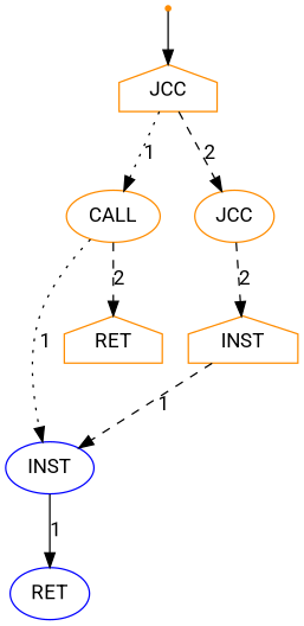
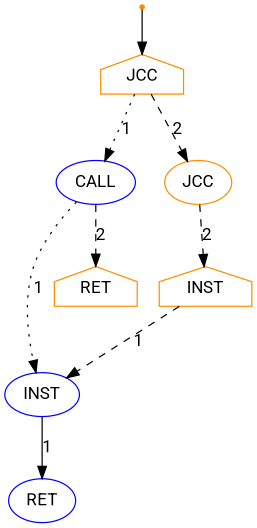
  digraph {
    fontname=Roboto
    node [shape=ellipse color=darkorange fontname=Roboto]
    edge [style=dashed fontname=Roboto]
    0 [shape=point]
    n2 [label=JCC shape=house]
-   n3 [label=CALL]
+   n3 [label=CALL color=blue]
    n4 [label=JCC]
    n5 [label=INST color=blue]
    n6 [label=RET shape=house]
    n7 [label=RET color=blue]
    n8 [label=INST shape=house]
    0 -> n2 [style=solid]
    n2 -> n3 [label=1 style=dotted]
    n2 -> n4 [label=2]
    n3 -> n5 [label=1 style=dotted]
    n3 -> n6 [label=2]
    n4 -> n8 [label=2]
    n5 -> n7 [label=1 style=solid]
    n8 -> n5 [label=1]
  }
